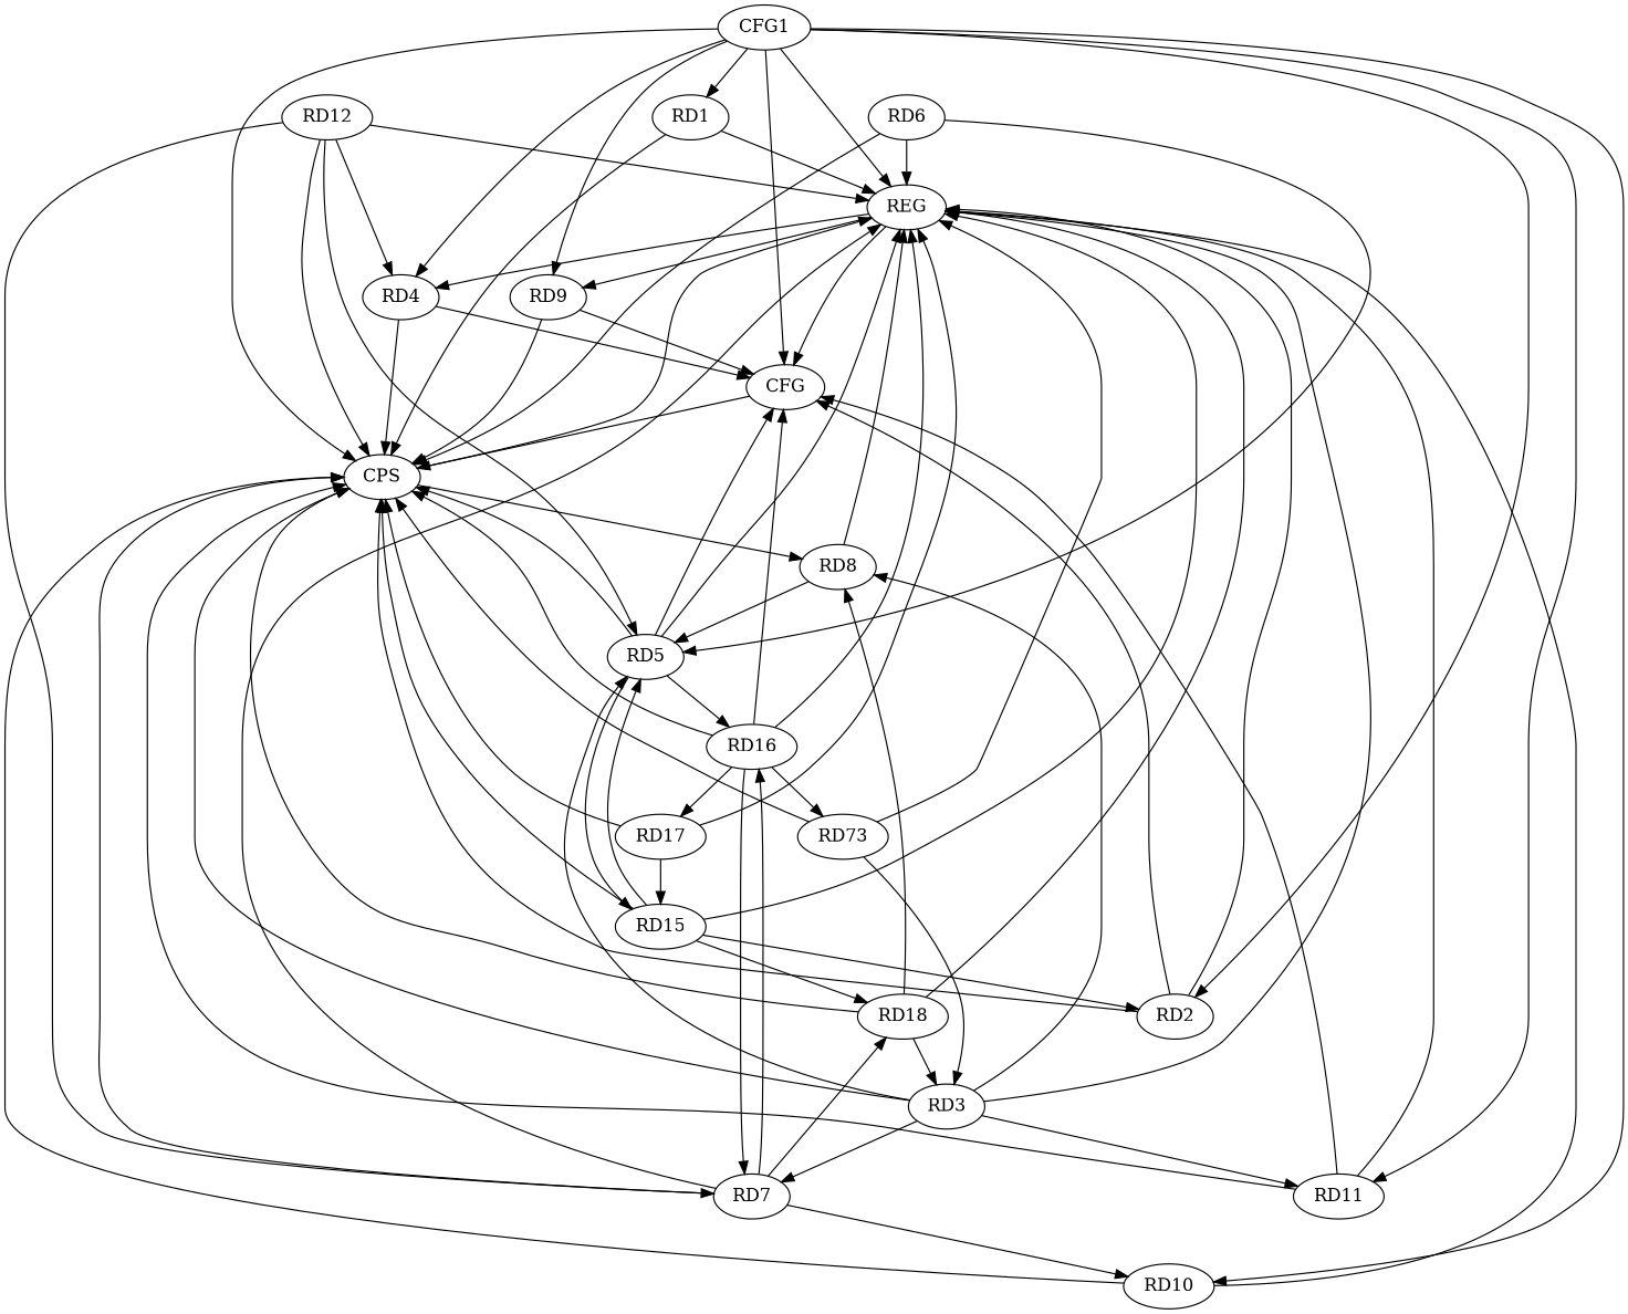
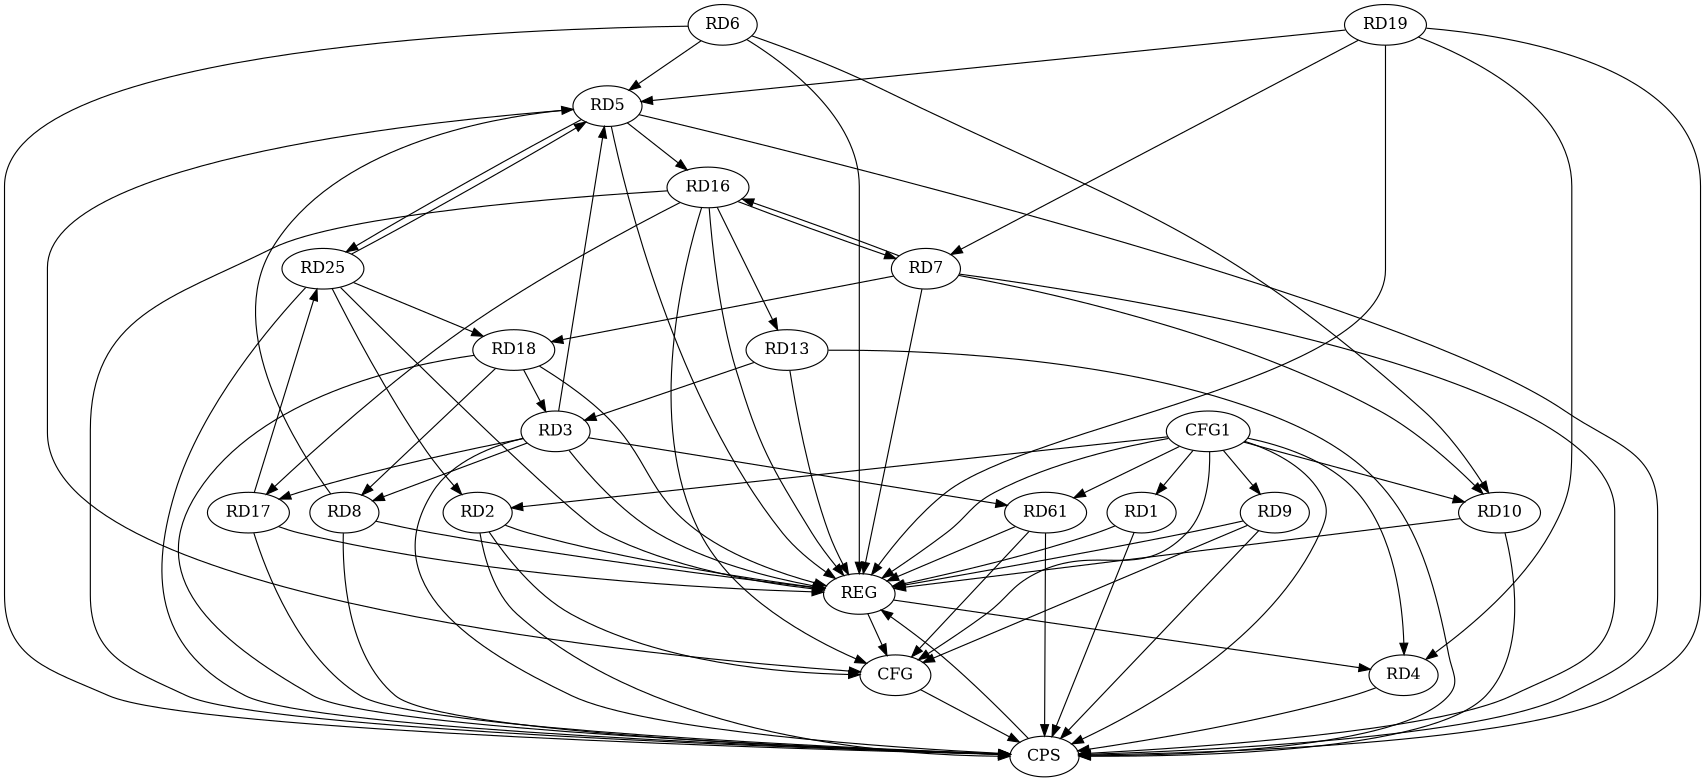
  strict digraph {
    n1 [label=RD1]
    n2 [label=REG]
    n3 [label=CPS]
    n4 [label=CFG]
    n5 [label=RD4]
    n6 [label=RD2]
    n7 [label=RD3]
    n8 [label=RD5]
    n9 [label=RD7]
    n10 [label=RD8]
-   n11 [label=RD11]
-   n12 [label=RD15]
+   n11 [label=RD61]
+   n12 [label=RD25]
    n13 [label=RD16]
    n14 [label=RD10]
    n15 [label=RD18]
-   n16 [label=RD73]
+   n16 [label=RD13]
    n17 [label=RD17]
    n18 [label=RD6]
    n19 [label=RD9]
-   n20 [label=RD12]
+   n20 [label=RD19]
    n21 [label=CFG1]
    n1 -> n2
    n1 -> n3
    n2 -> n4
    n2 -> n5
    n3 -> n2
    n4 -> n3
    n5 -> n3
-   n5 -> n4
    n6 -> n2
    n6 -> n3
    n6 -> n4
    n7 -> n2
    n7 -> n3
    n7 -> n8
-   n7 -> n9
+   n7 -> n17
    n7 -> n10
    n7 -> n11
    n8 -> n2
    n8 -> n3
    n8 -> n4
    n8 -> n12
    n8 -> n13
    n9 -> n2
    n9 -> n3
    n9 -> n13
    n9 -> n14
    n9 -> n15
    n10 -> n2
-   n3 -> n10
+   n10 -> n3
    n10 -> n8
    n11 -> n2
    n11 -> n3
    n11 -> n4
    n12 -> n2
    n12 -> n3
    n12 -> n6
    n12 -> n8
    n12 -> n15
    n13 -> n2
    n13 -> n3
    n13 -> n4
    n13 -> n9
    n13 -> n16
    n13 -> n17
    n14 -> n2
    n14 -> n3
    n15 -> n2
    n15 -> n3
    n15 -> n7
    n15 -> n10
    n16 -> n2
    n16 -> n3
    n16 -> n7
    n17 -> n2
    n17 -> n3
    n17 -> n12
    n18 -> n2
    n18 -> n3
    n18 -> n8
-   n2 -> n19
+   n18 -> n14
+   n19 -> n2
    n19 -> n3
    n19 -> n4
    n20 -> n2
    n20 -> n3
    n20 -> n5
    n20 -> n8
    n20 -> n9
    n21 -> n1
    n21 -> n2
    n21 -> n3
    n21 -> n4
    n21 -> n5
    n21 -> n6
    n21 -> n11
    n21 -> n14
    n21 -> n19
  }
